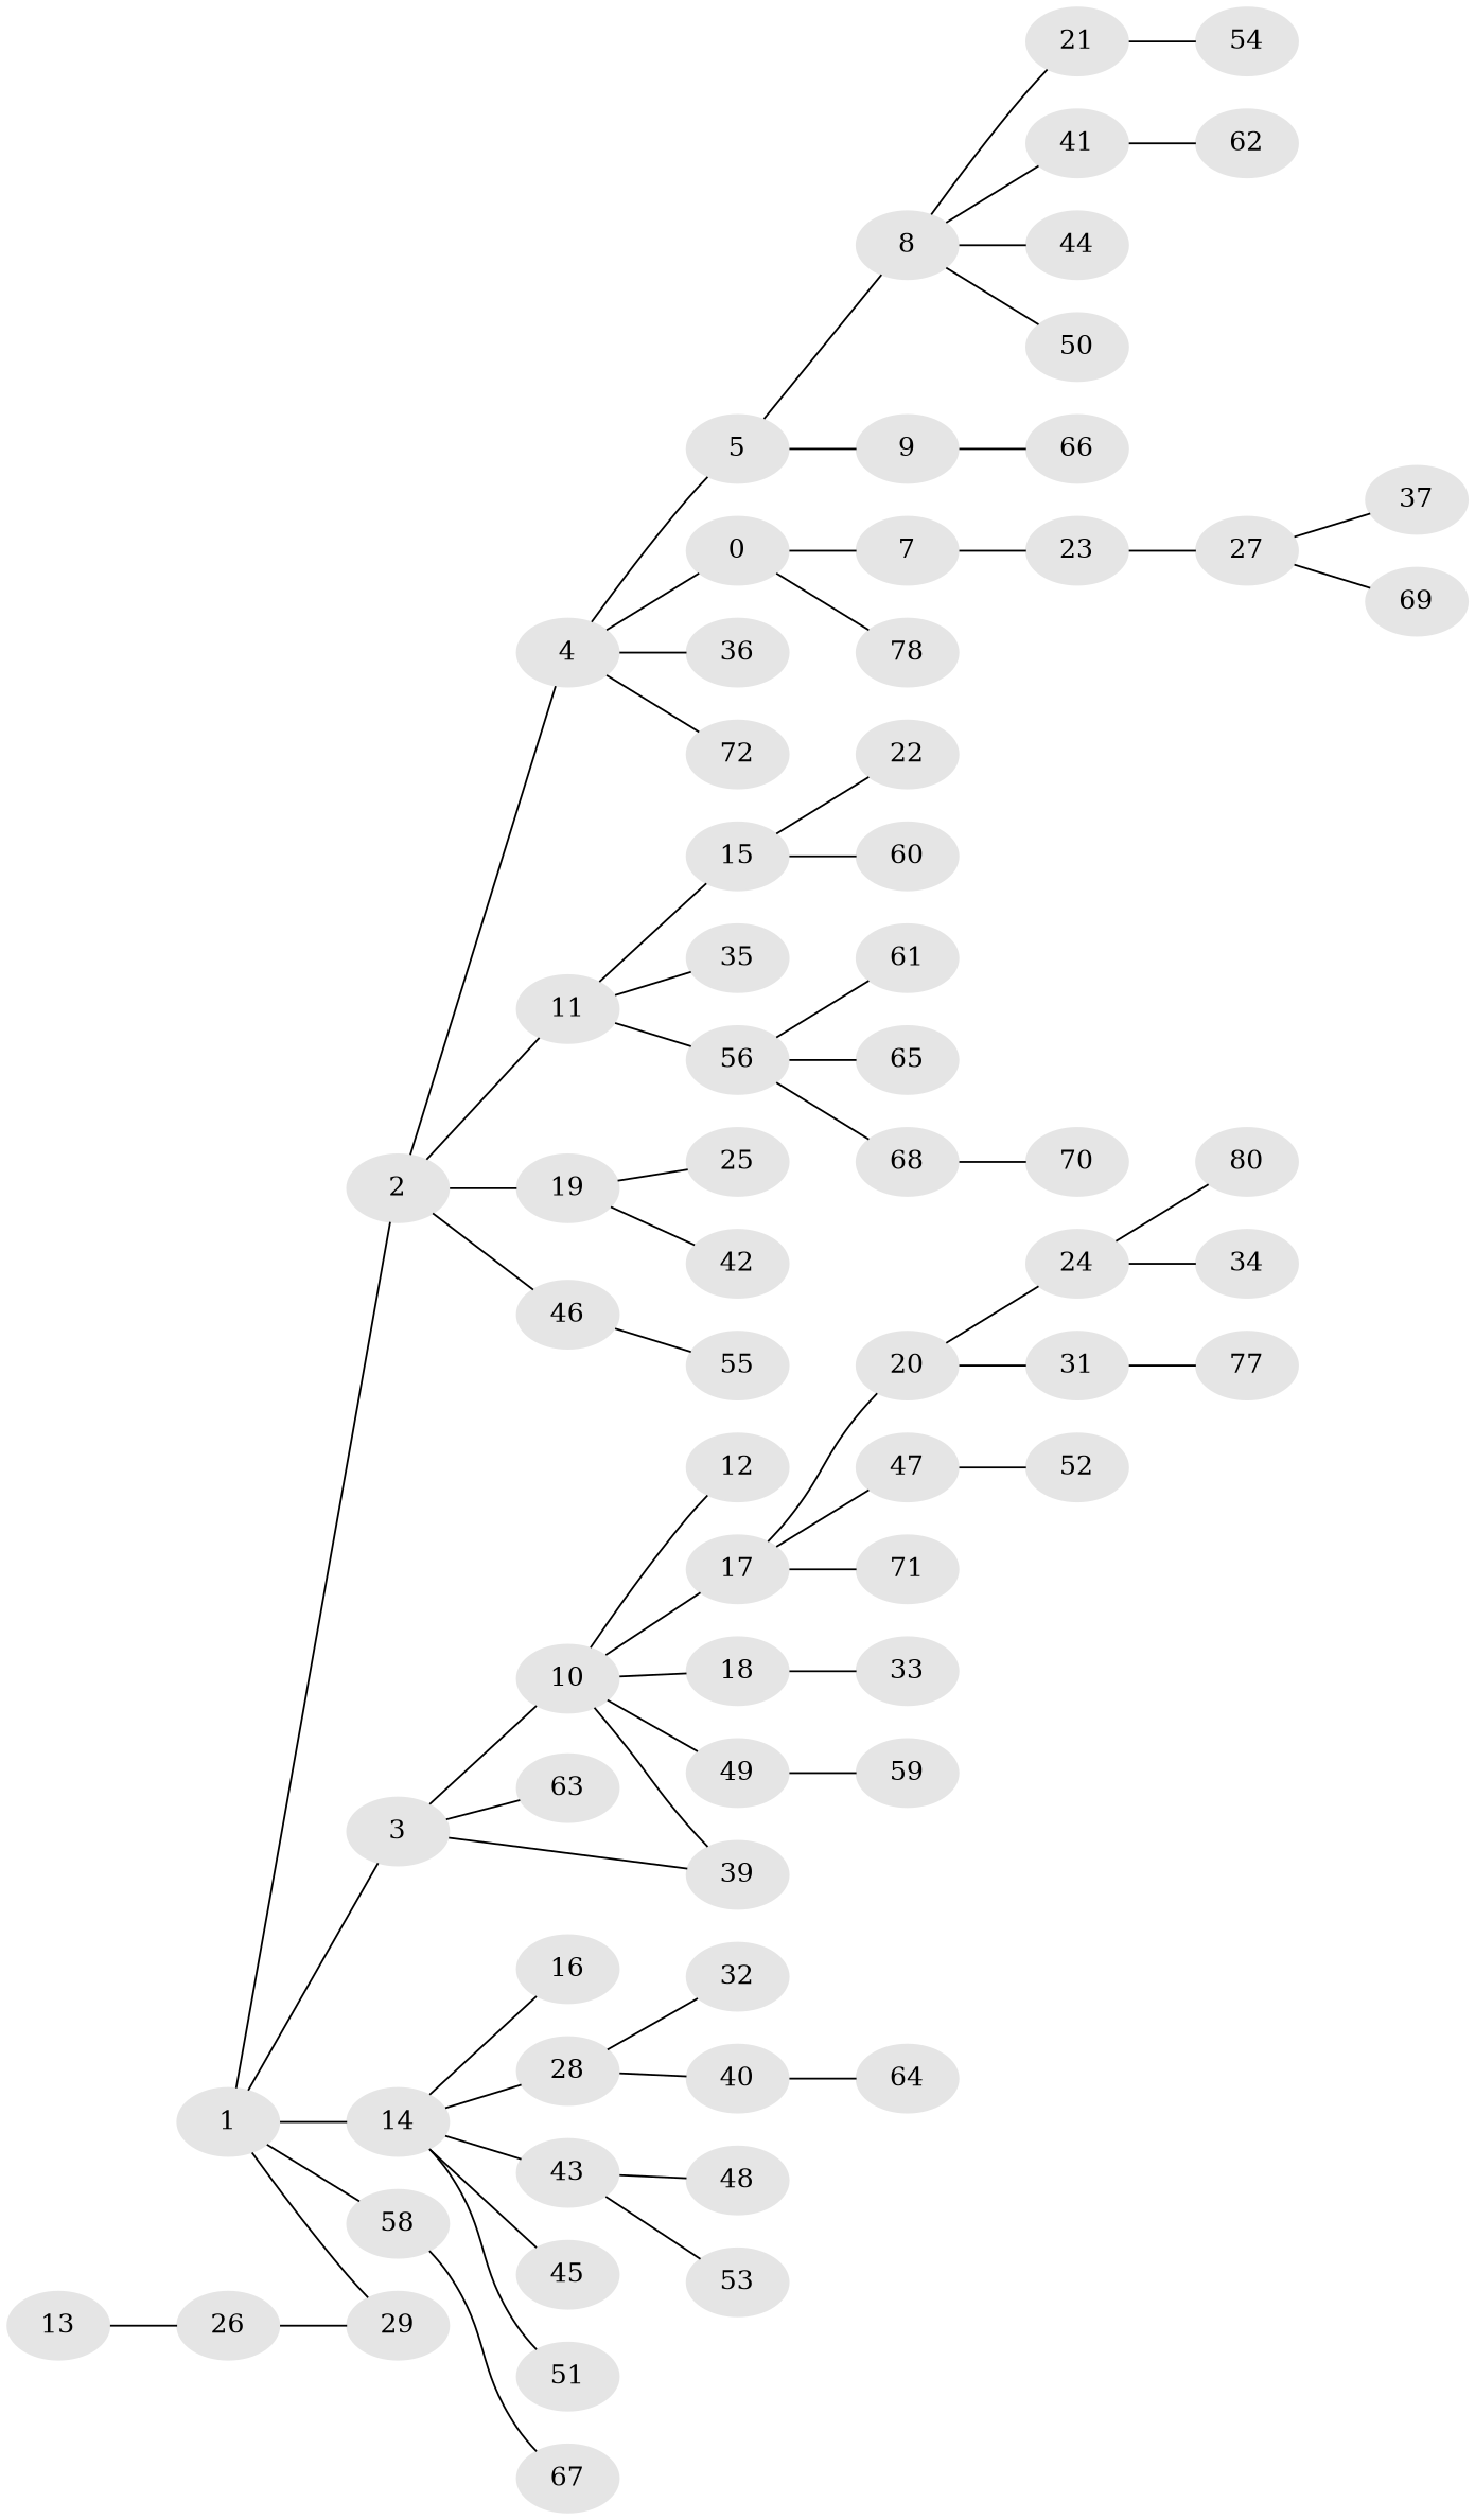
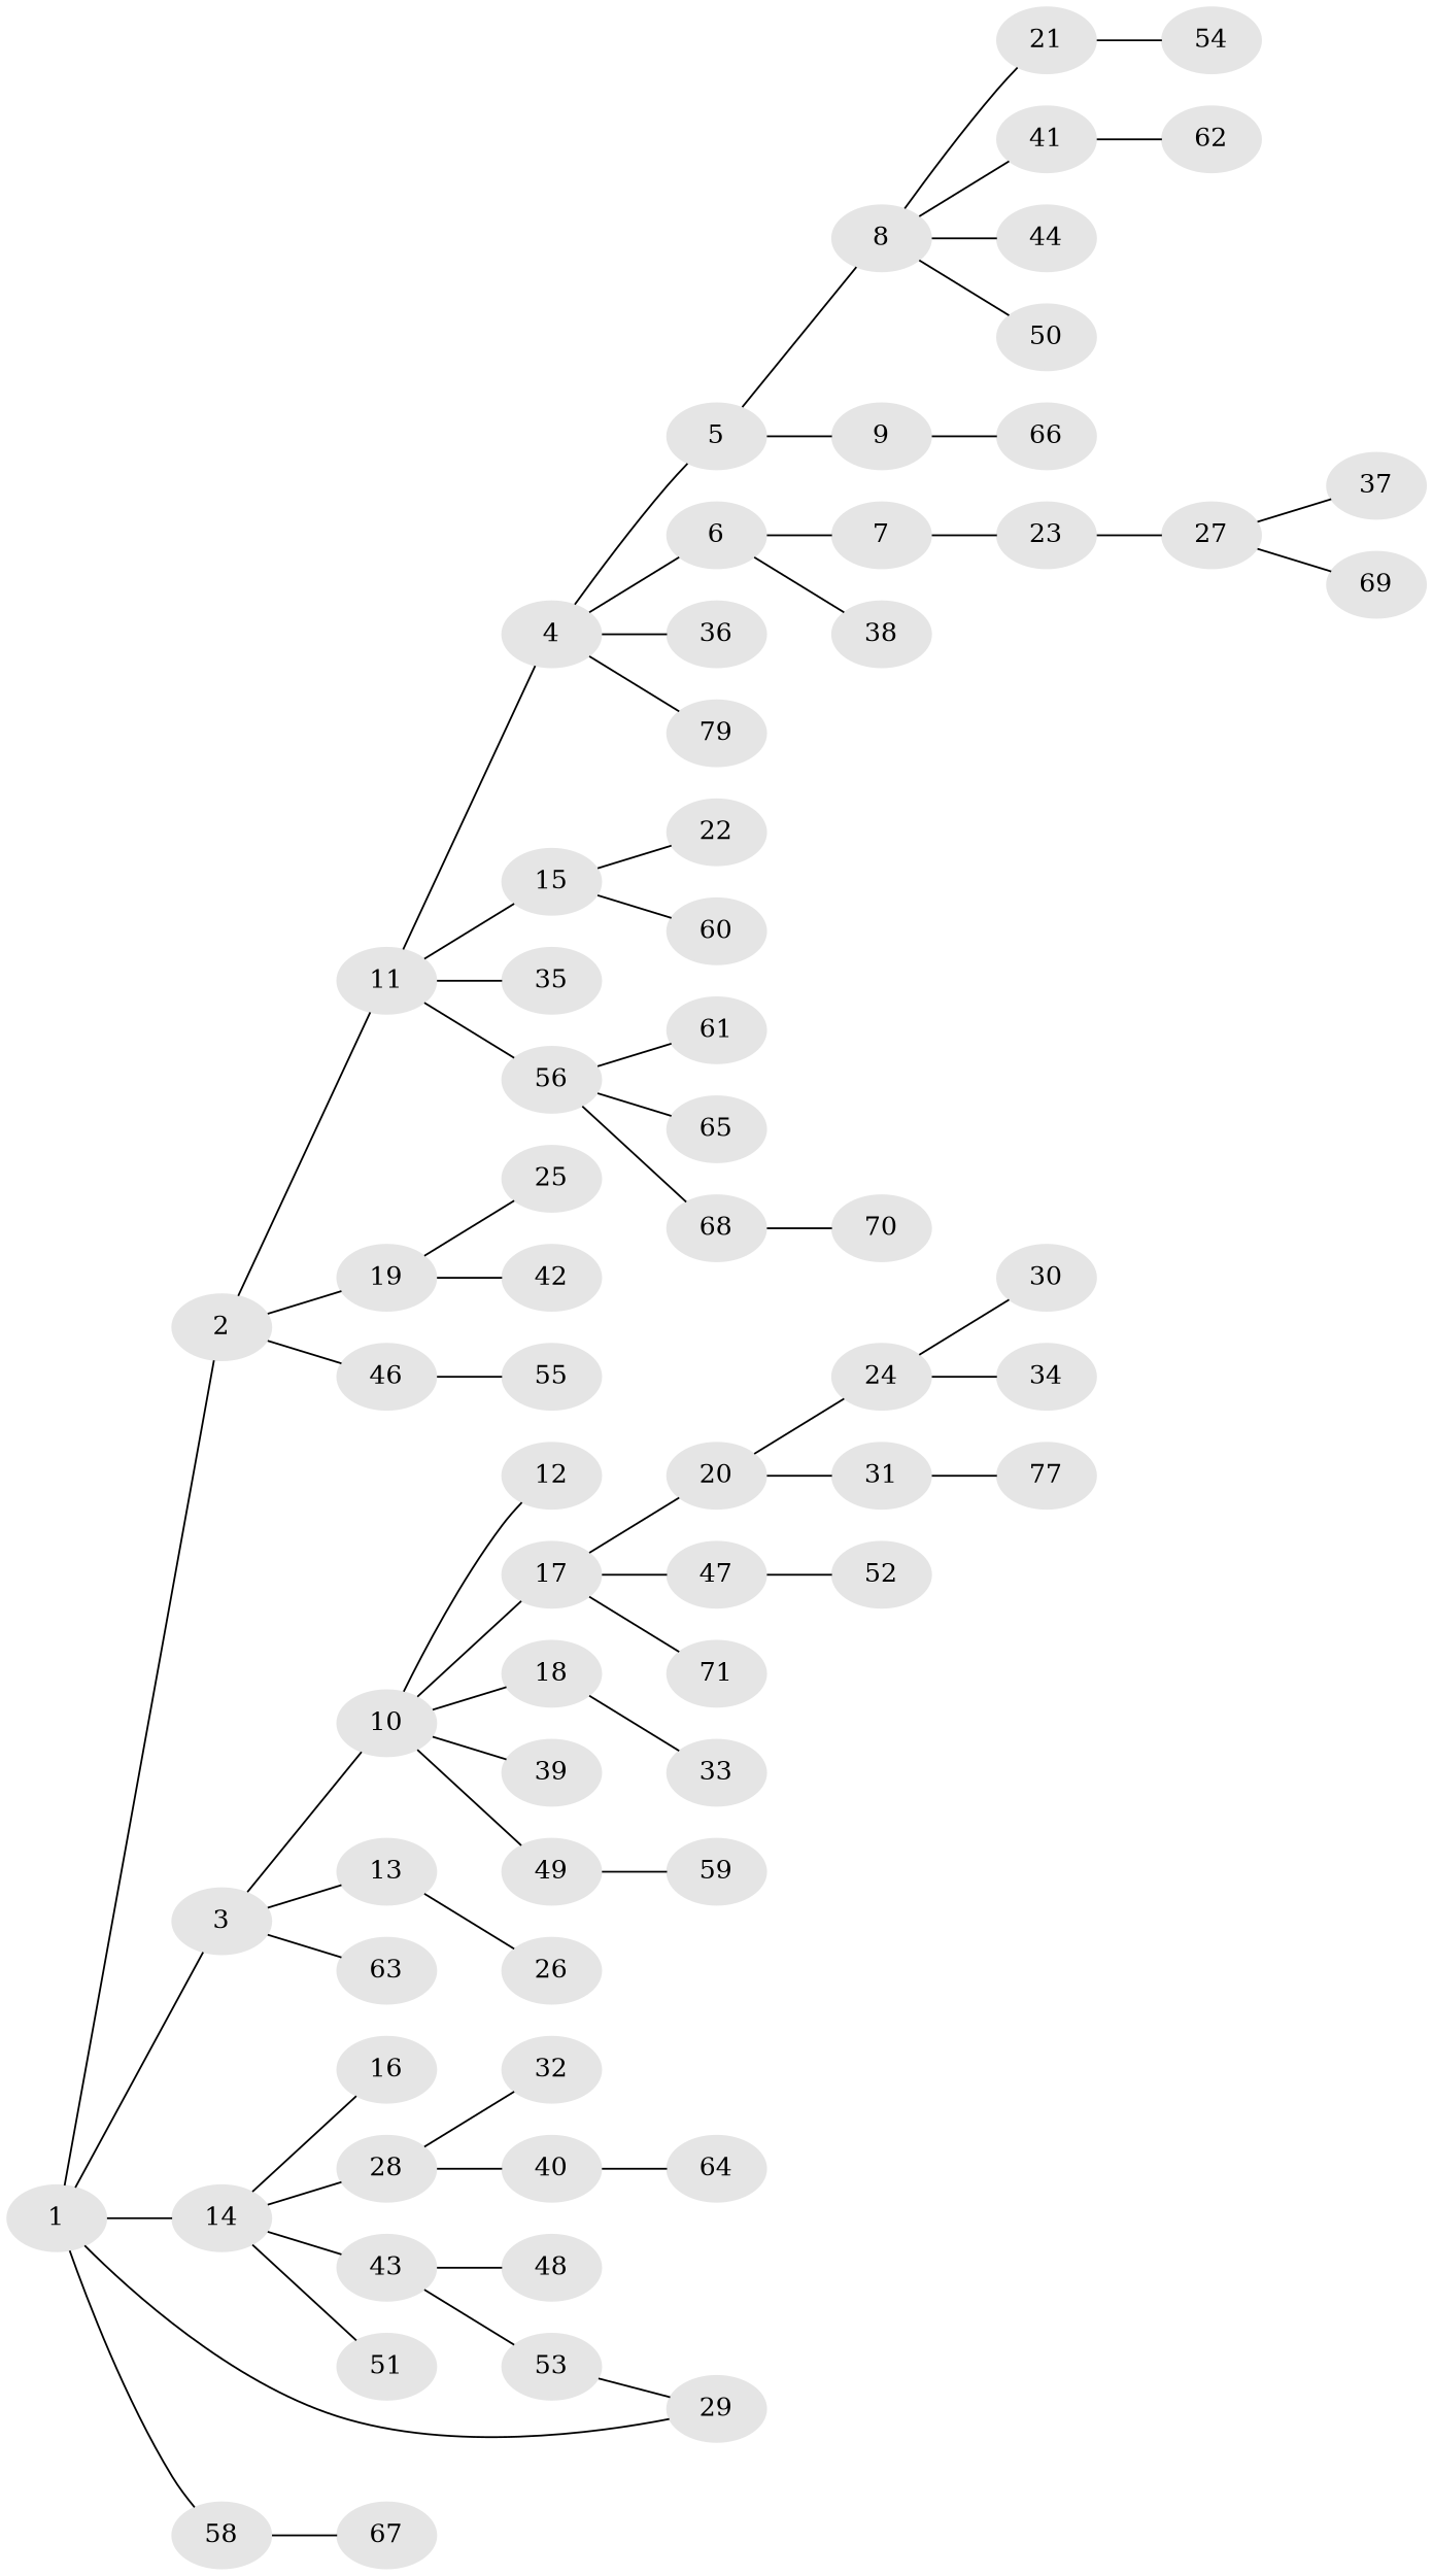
  graph {
    rankdir=LR
    node [color=gray90 style=filled]
    1
    2
    3
    14
    29
    58
    4
    11
    19
    46
    10
    13
    63
    16
    28
    43
-   45
    51
    67
    5
-   6 [label=0]
+   6
    36
-   72
+   72 [label=79]
    15
    35
    56
    25
    42
    55
    12
    17
    18
    39
    49
    26
    8
    9
    7
-   38 [label=78]
+   38
    21
    41
    44
    50
    66
    23
    27
    54
    62
    20
    47
    71
    33
    59
    22
    60
    61
    65
    68
    32
    40
    48
    53
    24
    31
    52
-   30 [label=80]
+   30
    34
    n68 [label=77]
    37
    69
    64
    70
    1 -- 2
    1 -- 3
    1 -- 14
    1 -- 29
    1 -- 58
-   2 -- 4
+   11 -- 4
    2 -- 11
    2 -- 19
    2 -- 46
    3 -- 10
-   3 -- 39
+   3 -- 13
    3 -- 63
    14 -- 16
    14 -- 28
    14 -- 43
-   14 -- 45
    14 -- 51
    58 -- 67
    4 -- 5
    4 -- 6
    4 -- 36
    4 -- 72
    11 -- 15
    11 -- 35
    11 -- 56
    19 -- 25
    19 -- 42
    46 -- 55
    10 -- 12
    10 -- 17
    10 -- 18
    10 -- 39
    10 -- 49
    13 -- 26
    28 -- 32
    28 -- 40
    43 -- 48
    43 -- 53
    5 -- 8
    5 -- 9
    6 -- 7
    6 -- 38
    15 -- 22
    15 -- 60
    56 -- 61
    56 -- 65
    56 -- 68
    17 -- 20
    17 -- 47
    17 -- 71
    18 -- 33
    49 -- 59
-   26 -- 29
+   53 -- 29
    8 -- 21
    8 -- 41
    8 -- 44
    8 -- 50
    9 -- 66
    7 -- 23
    21 -- 54
    41 -- 62
    23 -- 27
    27 -- 37
    27 -- 69
    20 -- 24
    20 -- 31
    47 -- 52
    68 -- 70
    40 -- 64
    24 -- 30
    24 -- 34
    31 -- n68
  }
